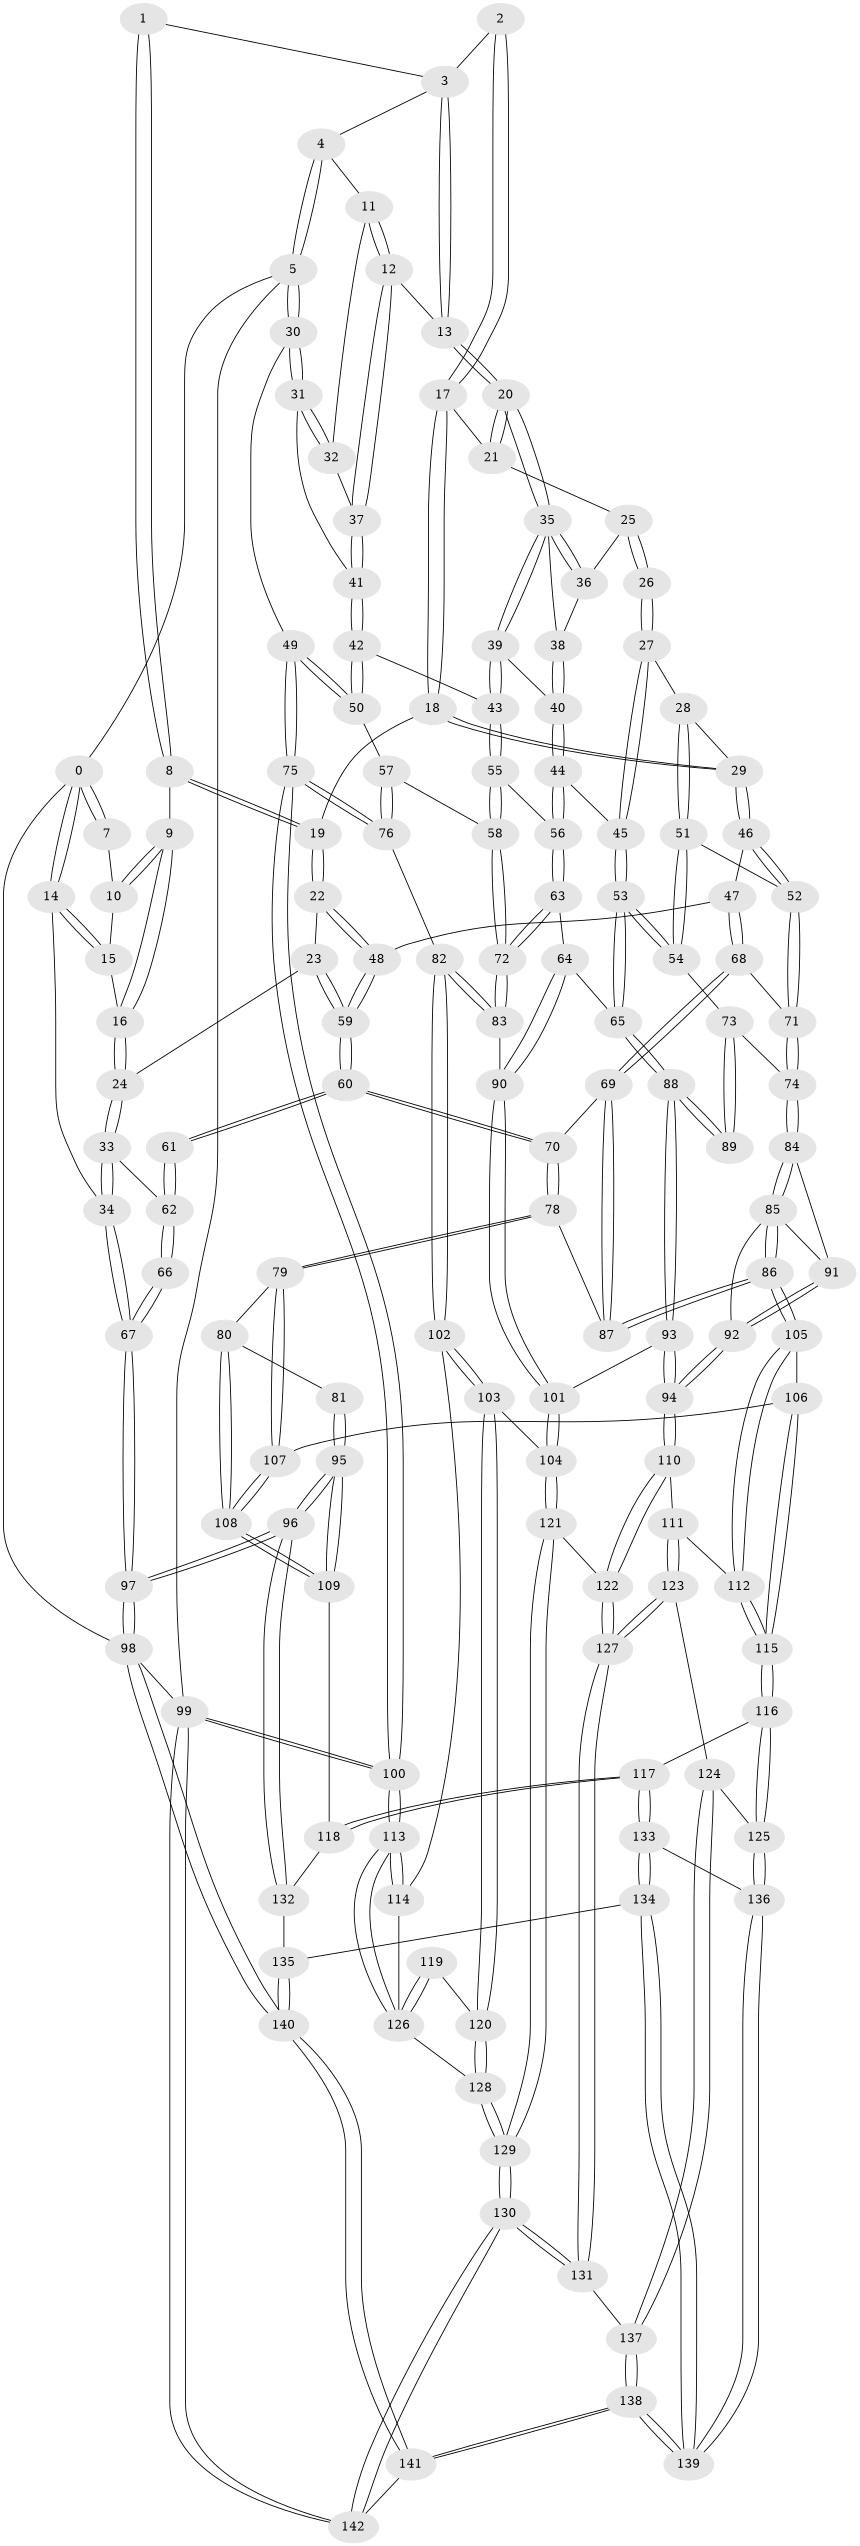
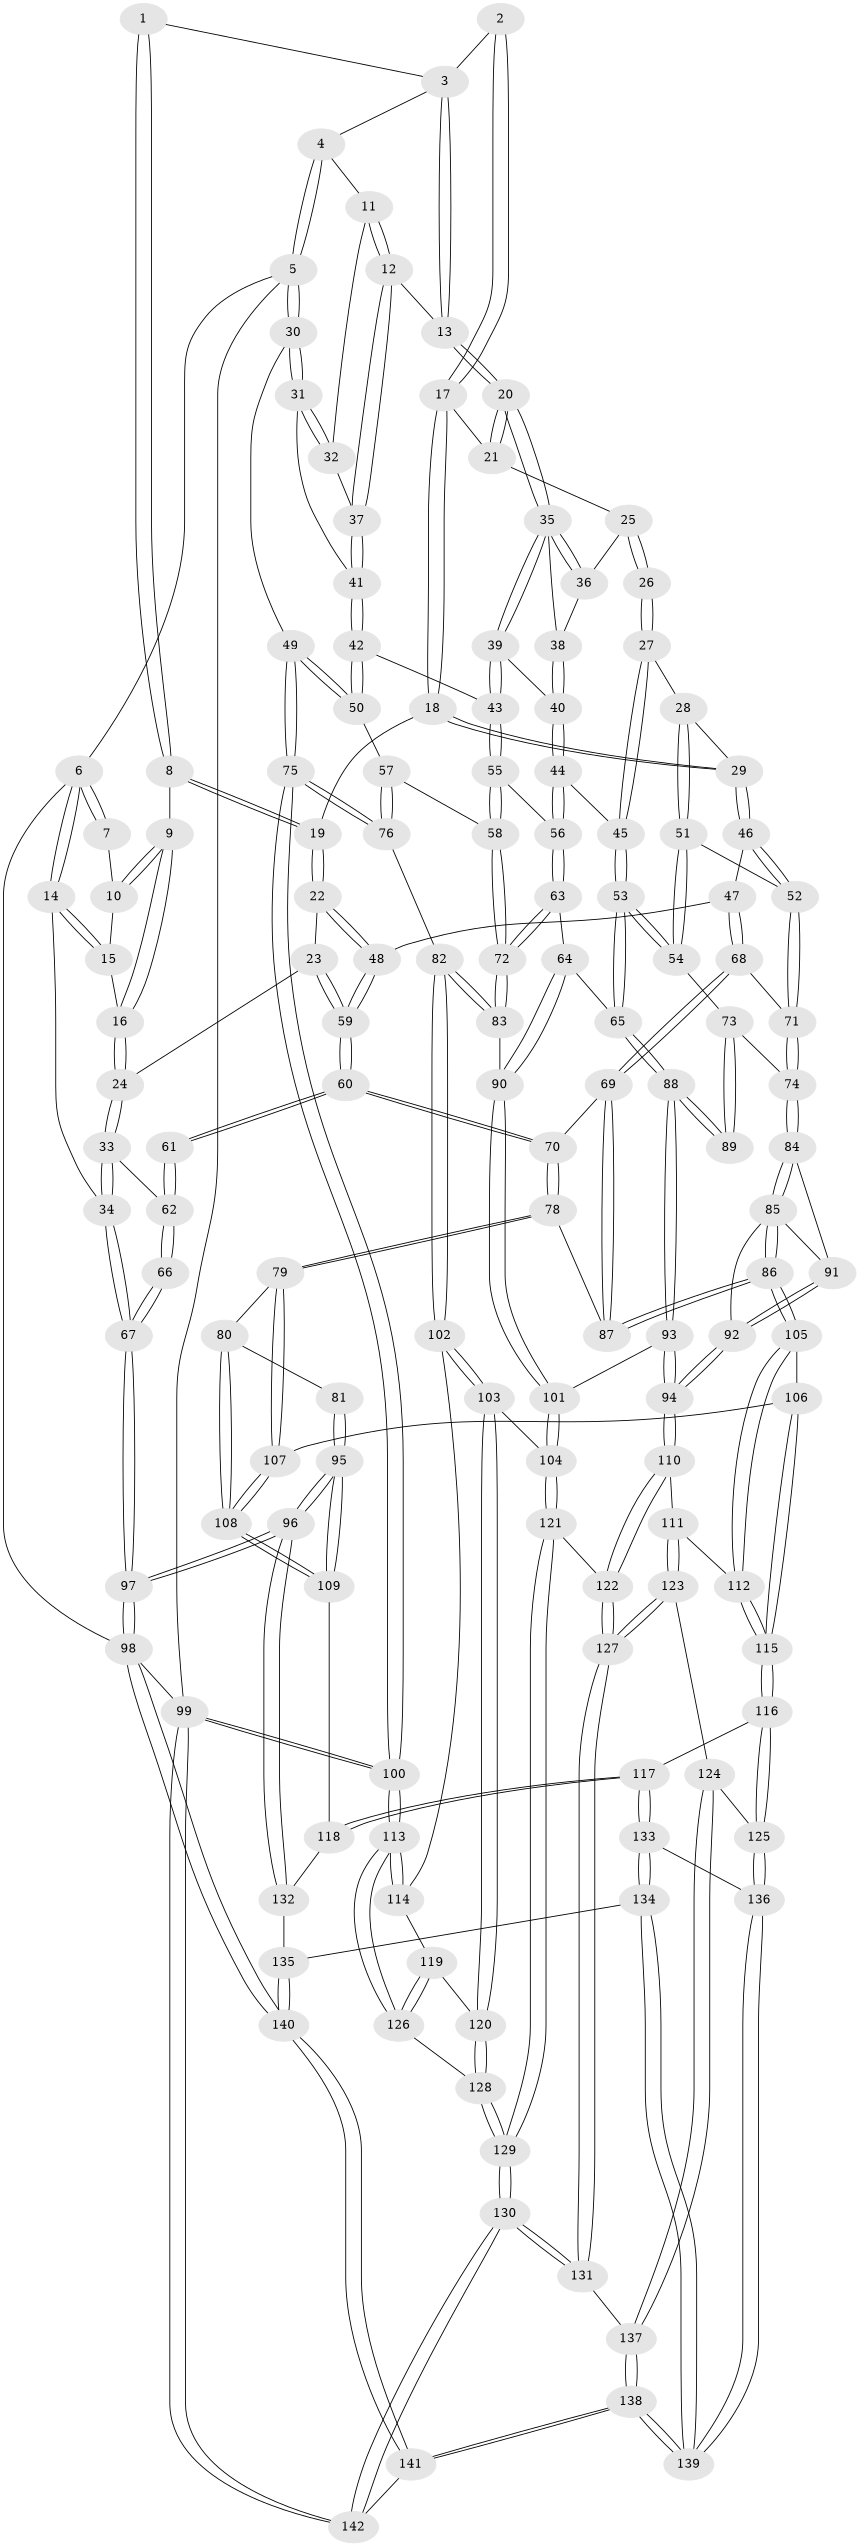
  graph {
    node [color=gray90 style=filled]
    1
    8
    3
    2
    17
    9
    19
    4
    13
    18
    21
    5
    11
    20
-   6 [label=0]
+   6
    30
    99
    12
    32
    7
    14
    98
    31
    49
    100
    142
    10
    15
    34
    140
    16
    22
    24
    37
    41
    35
    67
    33
    29
    25
    46
    23
    48
    36
    38
    39
    26
    59
    60
    62
    27
    28
    45
    40
    51
    53
    52
    54
    47
    50
    75
    42
    66
    97
    43
    44
    55
    56
    57
    58
    63
    65
    68
    71
    69
    76
    73
    74
    88
    89
    72
    64
    82
    83
    61
    70
    78
    90
    101
    93
    87
    79
    84
    85
    91
    113
    102
    81
    95
    80
    107
    108
    109
    96
    103
    114
    86
    92
    105
    94
    106
    112
    104
    110
    111
    122
    132
    118
    135
    141
    126
    121
    120
    119
    128
    129
    115
    116
    123
    127
    124
    117
    125
    133
    136
    134
    130
    131
    137
    138
    139
    1 -- 8
    1 -- 8
    1 -- 3
    8 -- 9
    8 -- 19
    8 -- 19
    3 -- 4
    3 -- 13
    3 -- 13
    2 -- 3
    2 -- 17
    2 -- 17
    17 -- 18
    17 -- 18
    17 -- 21
    9 -- 10
    9 -- 10
    9 -- 16
    9 -- 16
    19 -- 22
    19 -- 22
    4 -- 5
    4 -- 5
    4 -- 11
    13 -- 20
    13 -- 20
    18 -- 19
    18 -- 29
    18 -- 29
    21 -- 25
    5 -- 6
    5 -- 30
    5 -- 30
    5 -- 99
    11 -- 12
    11 -- 12
    11 -- 32
    20 -- 21
    20 -- 21
    20 -- 35
    20 -- 35
    6 -- 7
    6 -- 7
    6 -- 14
    6 -- 14
    6 -- 98
    30 -- 31
    30 -- 31
    30 -- 49
    99 -- 100
    99 -- 100
    99 -- 142
    99 -- 142
    12 -- 13
    12 -- 37
    12 -- 37
    32 -- 37
    7 -- 10
    14 -- 15
    14 -- 15
    14 -- 34
    98 -- 99
    98 -- 140
    98 -- 140
    31 -- 32
    31 -- 32
    31 -- 41
    49 -- 50
    49 -- 50
    49 -- 75
    49 -- 75
    100 -- 113
    100 -- 113
    10 -- 15
    15 -- 16
    34 -- 67
    34 -- 67
    140 -- 141
    140 -- 141
    16 -- 24
    16 -- 24
    22 -- 23
    22 -- 48
    22 -- 48
    24 -- 33
    24 -- 33
    37 -- 41
    37 -- 41
    41 -- 42
    41 -- 42
    35 -- 36
    35 -- 36
    35 -- 38
    35 -- 39
    35 -- 39
    67 -- 97
    67 -- 97
    33 -- 34
    33 -- 34
    33 -- 62
    29 -- 46
    29 -- 46
    25 -- 36
    25 -- 26
    25 -- 26
    46 -- 52
    46 -- 52
    46 -- 47
    23 -- 24
    23 -- 59
    23 -- 59
    48 -- 59
    48 -- 59
    36 -- 38
    38 -- 40
    38 -- 40
    39 -- 40
    39 -- 43
    39 -- 43
    26 -- 27
    26 -- 27
    59 -- 60
    59 -- 60
    60 -- 61
    60 -- 61
    60 -- 70
    60 -- 70
    62 -- 66
    62 -- 66
    27 -- 28
    27 -- 45
    27 -- 45
    28 -- 29
    28 -- 51
    28 -- 51
    45 -- 53
    45 -- 53
    40 -- 44
    40 -- 44
    51 -- 52
    51 -- 54
    51 -- 54
    53 -- 54
    53 -- 54
    53 -- 65
    53 -- 65
    52 -- 71
    52 -- 71
    54 -- 73
    47 -- 48
    47 -- 68
    47 -- 68
    50 -- 57
    75 -- 100
    75 -- 100
    75 -- 76
    75 -- 76
    42 -- 50
    42 -- 50
    42 -- 43
    66 -- 67
    66 -- 67
    97 -- 98
    97 -- 98
    43 -- 55
    43 -- 55
    44 -- 45
    44 -- 56
    44 -- 56
    55 -- 56
    55 -- 58
    55 -- 58
    56 -- 63
    56 -- 63
    57 -- 58
    57 -- 76
    57 -- 76
    58 -- 72
    58 -- 72
    63 -- 72
    63 -- 72
    63 -- 64
    65 -- 88
    65 -- 88
    68 -- 71
    68 -- 69
    68 -- 69
    71 -- 74
    71 -- 74
    69 -- 70
    69 -- 87
    69 -- 87
    76 -- 82
    73 -- 74
    73 -- 89
    73 -- 89
    74 -- 84
    74 -- 84
    88 -- 89
    88 -- 89
    88 -- 93
    88 -- 93
    72 -- 83
    72 -- 83
    64 -- 65
    64 -- 90
    64 -- 90
    82 -- 83
    82 -- 83
    82 -- 102
    82 -- 102
    83 -- 90
    61 -- 62
    61 -- 62
    70 -- 78
    70 -- 78
    78 -- 87
    78 -- 79
    78 -- 79
    90 -- 101
    90 -- 101
    101 -- 104
    101 -- 104
    93 -- 101
    93 -- 94
    93 -- 94
    79 -- 80
    79 -- 107
    79 -- 107
    84 -- 85
    84 -- 85
    84 -- 91
    85 -- 91
    85 -- 86
    85 -- 86
    85 -- 92
    91 -- 92
    91 -- 92
    113 -- 114
    113 -- 114
    113 -- 126
    113 -- 126
    102 -- 103
    102 -- 103
    102 -- 114
    81 -- 95
    81 -- 95
    95 -- 109
    95 -- 109
    95 -- 96
    95 -- 96
    80 -- 81
    80 -- 108
    80 -- 108
    107 -- 108
    107 -- 108
    108 -- 109
    108 -- 109
    109 -- 118
    96 -- 97
    96 -- 97
    96 -- 132
    96 -- 132
    103 -- 104
    103 -- 120
    103 -- 120
-   114 -- 126
+   114 -- 119
    86 -- 87
    86 -- 87
    86 -- 105
    86 -- 105
    92 -- 94
    92 -- 94
    105 -- 106
    105 -- 112
    105 -- 112
    94 -- 110
    94 -- 110
    106 -- 107
    106 -- 115
    106 -- 115
    112 -- 115
    112 -- 115
    104 -- 121
    104 -- 121
    110 -- 111
    110 -- 122
    110 -- 122
    111 -- 112
    111 -- 123
    111 -- 123
    122 -- 127
    122 -- 127
    132 -- 135
    118 -- 132
    135 -- 140
    135 -- 140
    141 -- 142
    126 -- 128
    121 -- 122
    121 -- 129
    121 -- 129
    120 -- 128
    120 -- 128
    119 -- 126
    119 -- 126
    119 -- 120
    128 -- 129
    128 -- 129
    129 -- 130
    129 -- 130
    115 -- 116
    115 -- 116
    116 -- 117
    116 -- 125
    116 -- 125
    123 -- 127
    123 -- 127
    123 -- 124
    127 -- 131
    127 -- 131
    124 -- 125
    124 -- 137
    124 -- 137
    117 -- 118
    117 -- 118
    117 -- 133
    117 -- 133
    125 -- 136
    125 -- 136
    133 -- 136
    133 -- 134
    133 -- 134
    136 -- 139
    136 -- 139
    134 -- 135
    134 -- 139
    134 -- 139
    130 -- 142
    130 -- 142
    130 -- 131
    130 -- 131
    131 -- 137
    137 -- 138
    137 -- 138
    138 -- 141
    138 -- 141
    138 -- 139
    138 -- 139
  }
